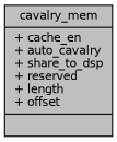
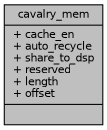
  digraph {
-   n1 [color=black fillcolor=grey75 fontcolor=black fontname=Helvetica fontsize=10 height=0.2 label="{cavalry_mem\n|+ cache_en\l+ auto_cavalry\l+ share_to_dsp\l+ reserved\l+ length\l+ offset\l|}" shape=record style=filled width=0.4]
+   n1 [color=black fillcolor=grey75 fontcolor=black fontname=Helvetica fontsize=10 height=0.2 label="{cavalry_mem\n|+ cache_en\l+ auto_recycle\l+ share_to_dsp\l+ reserved\l+ length\l+ offset\l|}" shape=record style=filled width=0.4]
  }
